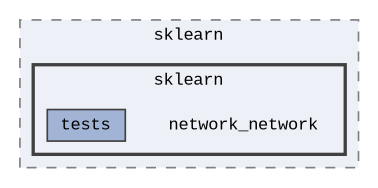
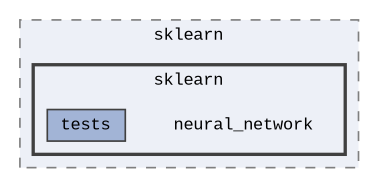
  digraph {
    compound=true
    fontname="Liberation Mono"
    node [fontname="Liberation Mono" fontsize=10]
-   n1 [height=0.2 label=network_network shape=plaintext width=0.4]
+   n1 [height=0.2 label=neural_network shape=plaintext width=0.4]
    n2 [color=grey25 fillcolor="#a2b4d6" height=0.2 label=tests shape=box style=filled width=0.4]
    subgraph cluster_1 {
      bgcolor="#edf0f7"
      fontsize=10
      label=sklearn
      pencolor=grey50
      style="filled,dashed"
      subgraph cluster_2 {
        bgcolor="#edf0f7"
        fontsize=10
        pencolor=grey25
        style="filled,bold"
        n1
        n2
      }
    }
  }
